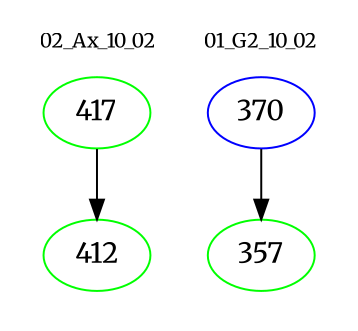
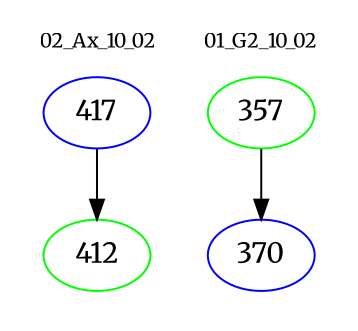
  digraph {
    fontname=Merriweather
    node [color=blue fontname=Merriweather]
    edge [color=black fontname=Merriweather]
-   n1 [color=green label=417]
+   n1 [label=417]
    n2 [color=green label=412]
    n3 [label=370]
    n4 [color=green label=357]
    subgraph cluster_1 {
      color=white
      fontsize=10
      label="02_Ax_10_02"
      n1
      n2
    }
    subgraph cluster_2 {
      color=white
      fontsize=10
      label="01_G2_10_02"
      n3
      n4
    }
    n1 -> n2
-   n3 -> n4
+   n4 -> n3
  }
